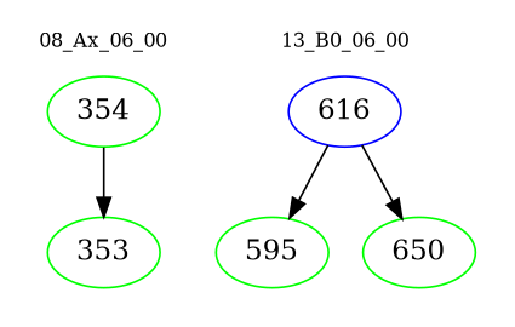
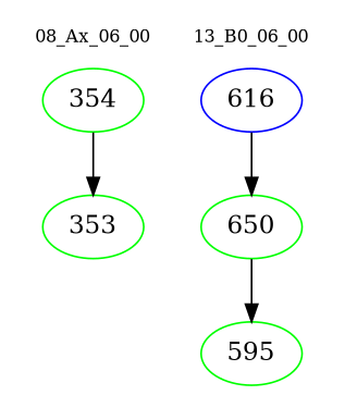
  digraph {
    node [color=green]
    edge [color=black]
    n1 [label=354]
    n2 [label=353]
    n3 [color=blue label=616]
    n4 [label=595]
    n5 [label=650]
    subgraph cluster_1 {
      color=white
      fontsize=10
      label="08_Ax_06_00"
      n1
      n2
    }
    subgraph cluster_2 {
      color=white
      fontsize=10
      label="13_B0_06_00"
      n3
      n4
      n5
    }
    n1 -> n2
-   n3 -> n4
+   n5 -> n4
    n3 -> n5
  }
